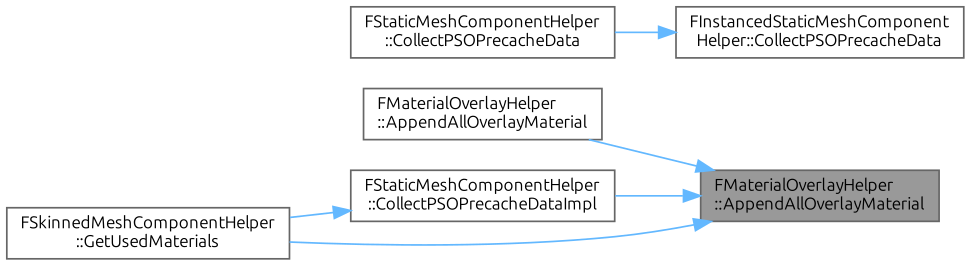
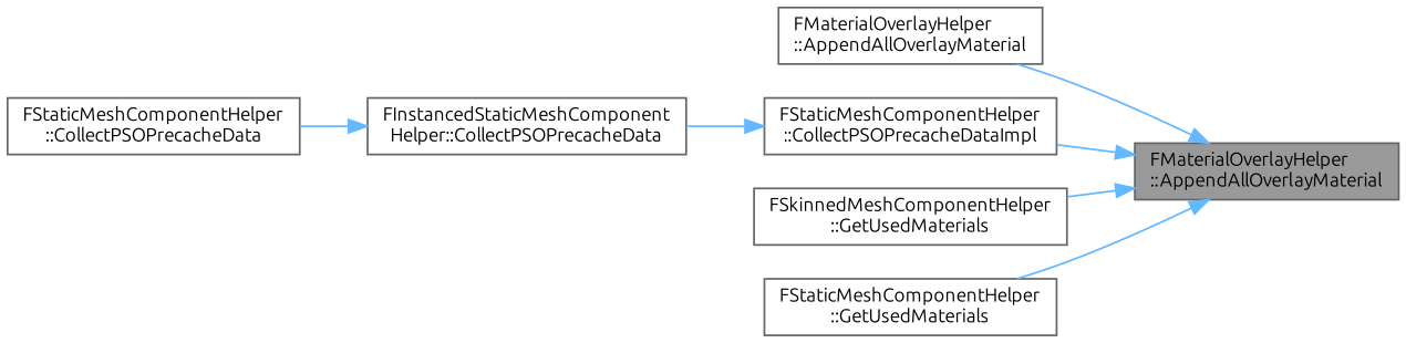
  digraph {
    fontname=Ubuntu
    rankdir=RL
    node [color=grey40 fillcolor=white fontname=Ubuntu fontsize=10 shape=box style=filled]
    edge [color=steelblue1 dir=back fontname=Ubuntu fontsize=10 labelfontname=Helvetica labelfontsize=10 style=solid]
    n1 [color=gray40 fillcolor=grey60 fontcolor=black height=0.2 label="FMaterialOverlayHelper\l::AppendAllOverlayMaterial" width=0.4]
    n2 [height=0.2 label="FMaterialOverlayHelper\l::AppendAllOverlayMaterial" width=0.4]
    n3 [height=0.2 label="FStaticMeshComponentHelper\l::CollectPSOPrecacheDataImpl" width=0.4]
    n4 [height=0.2 label="FSkinnedMeshComponentHelper\l::GetUsedMaterials" width=0.4]
+   n5 [height=0.2 label="FStaticMeshComponentHelper\l::GetUsedMaterials" width=0.4]
    n6 [height=0.2 label="FInstancedStaticMeshComponent\lHelper::CollectPSOPrecacheData" width=0.4]
    n7 [height=0.2 label="FStaticMeshComponentHelper\l::CollectPSOPrecacheData" width=0.4]
    n1 -> n2
    n1 -> n3
    n1 -> n4
-   n3 -> n4
+   n1 -> n5
+   n3 -> n6
    n6 -> n7
  }
